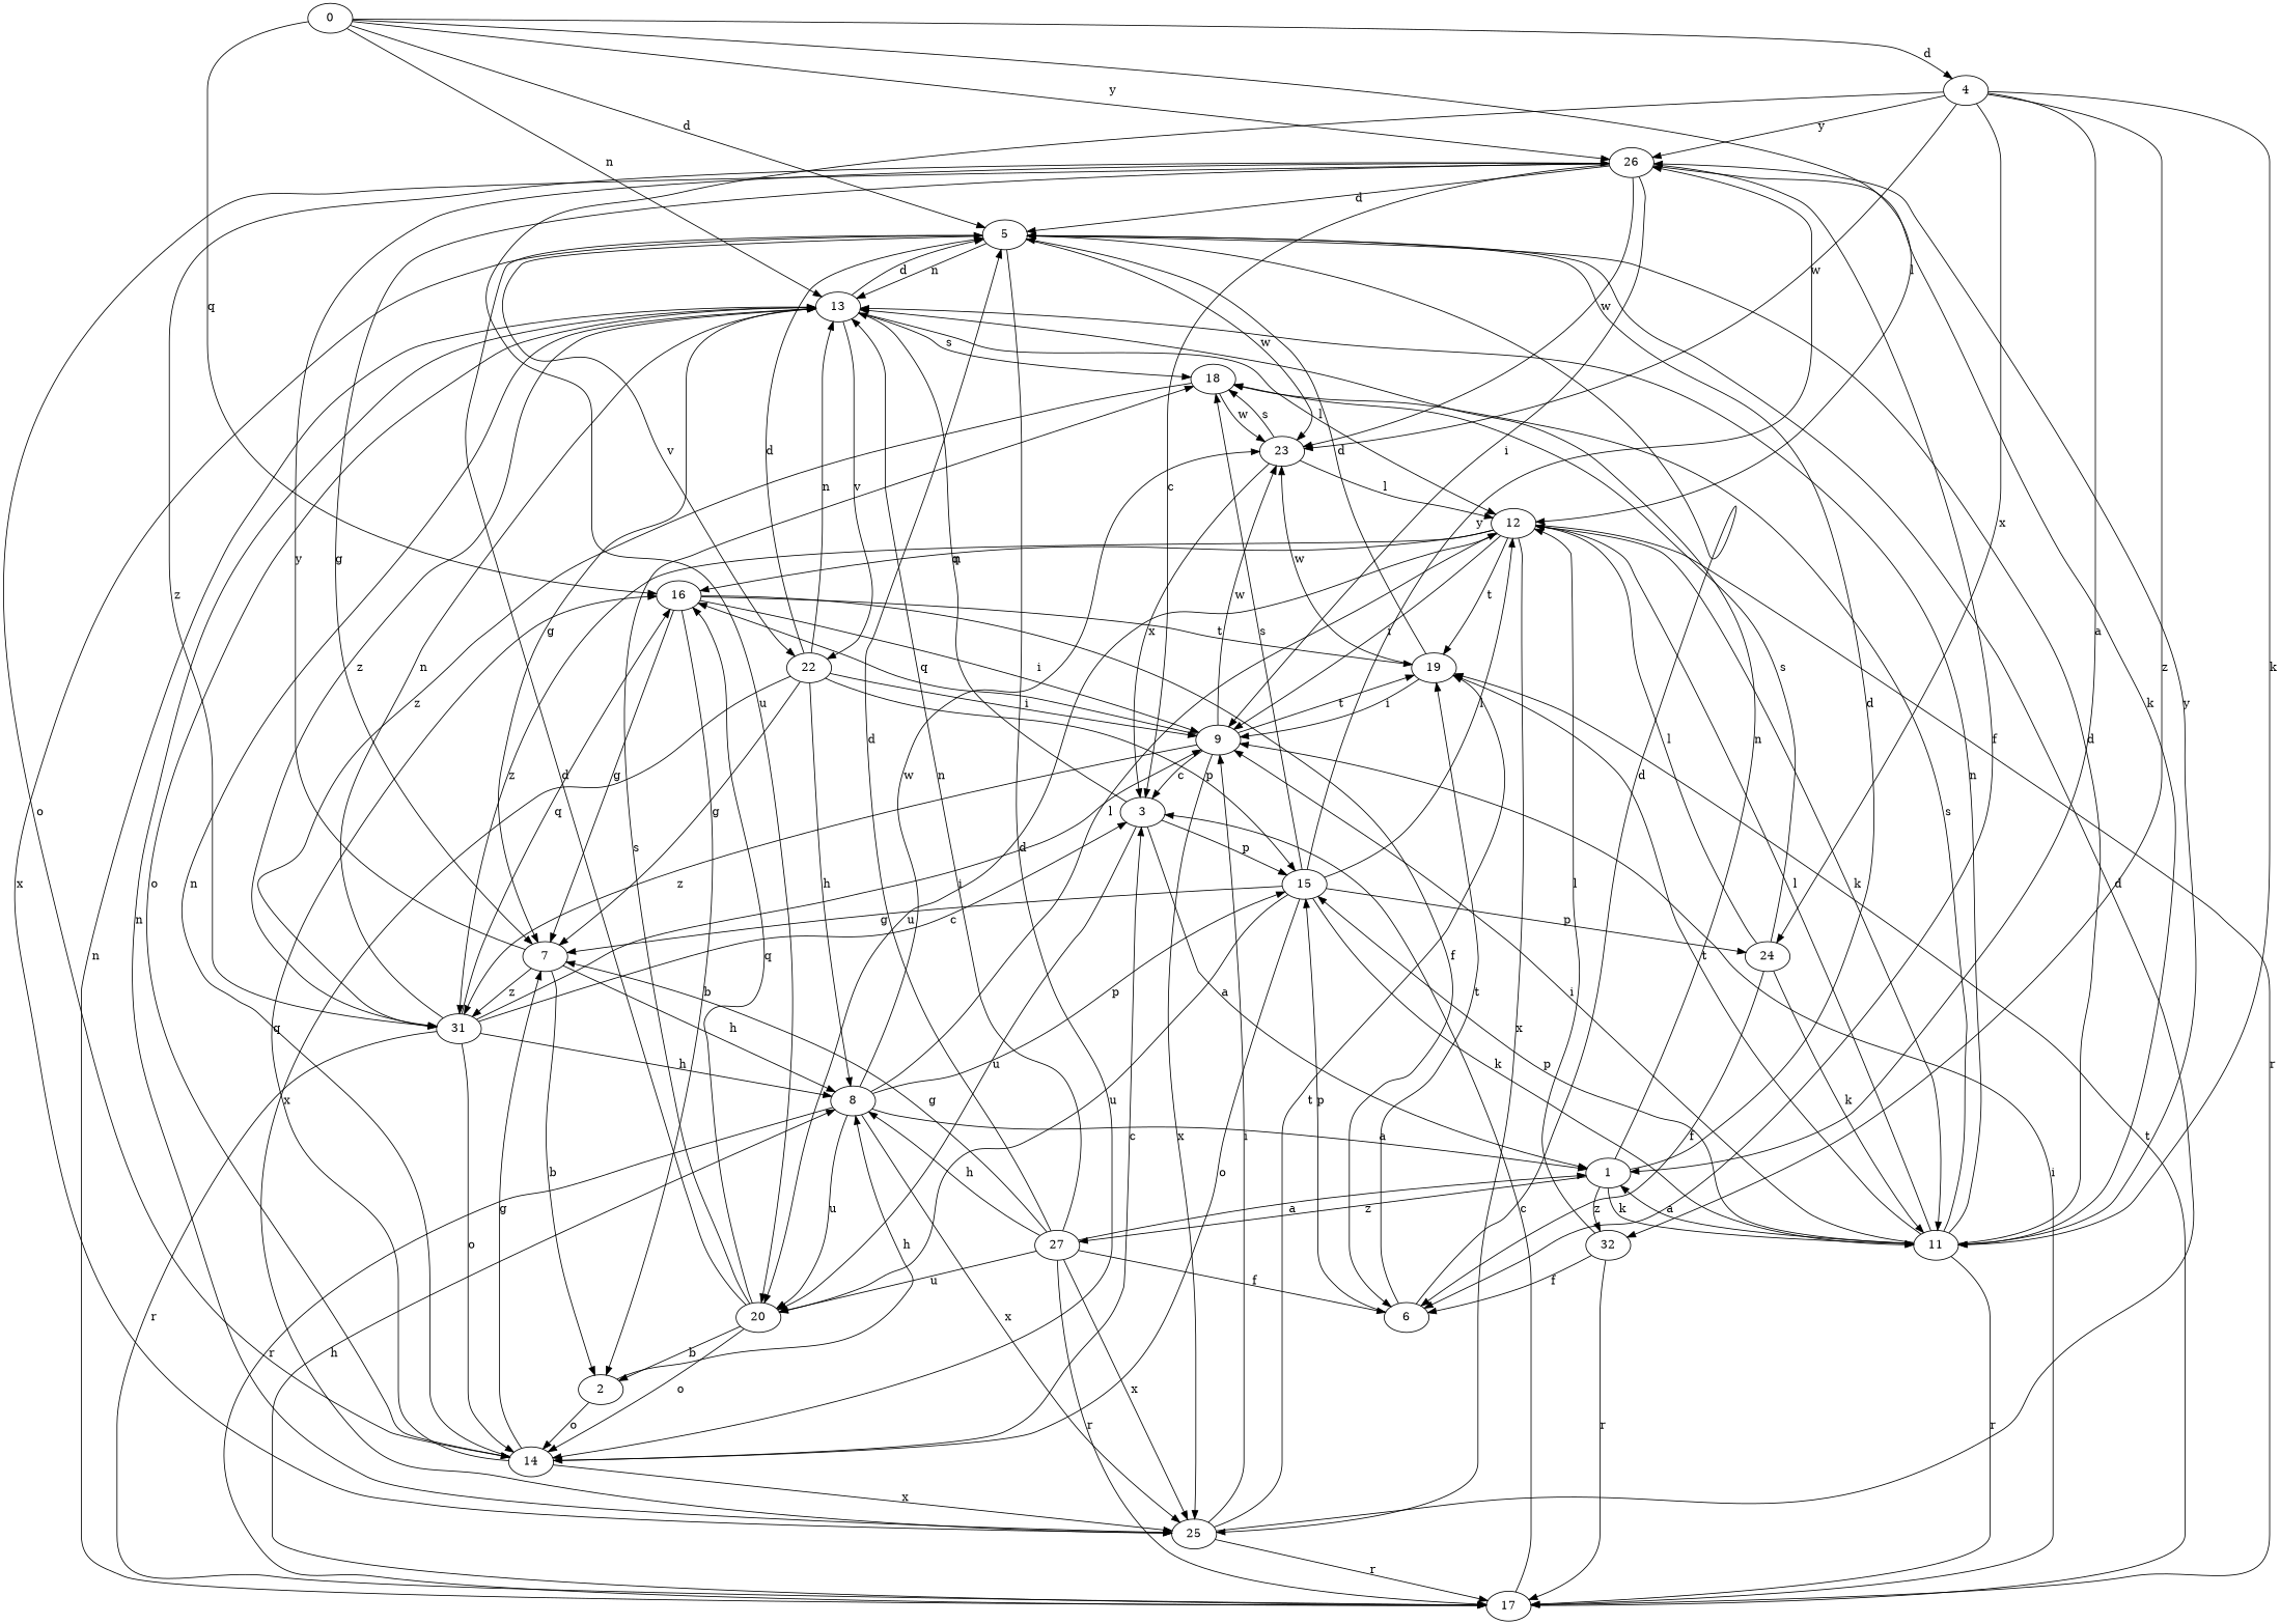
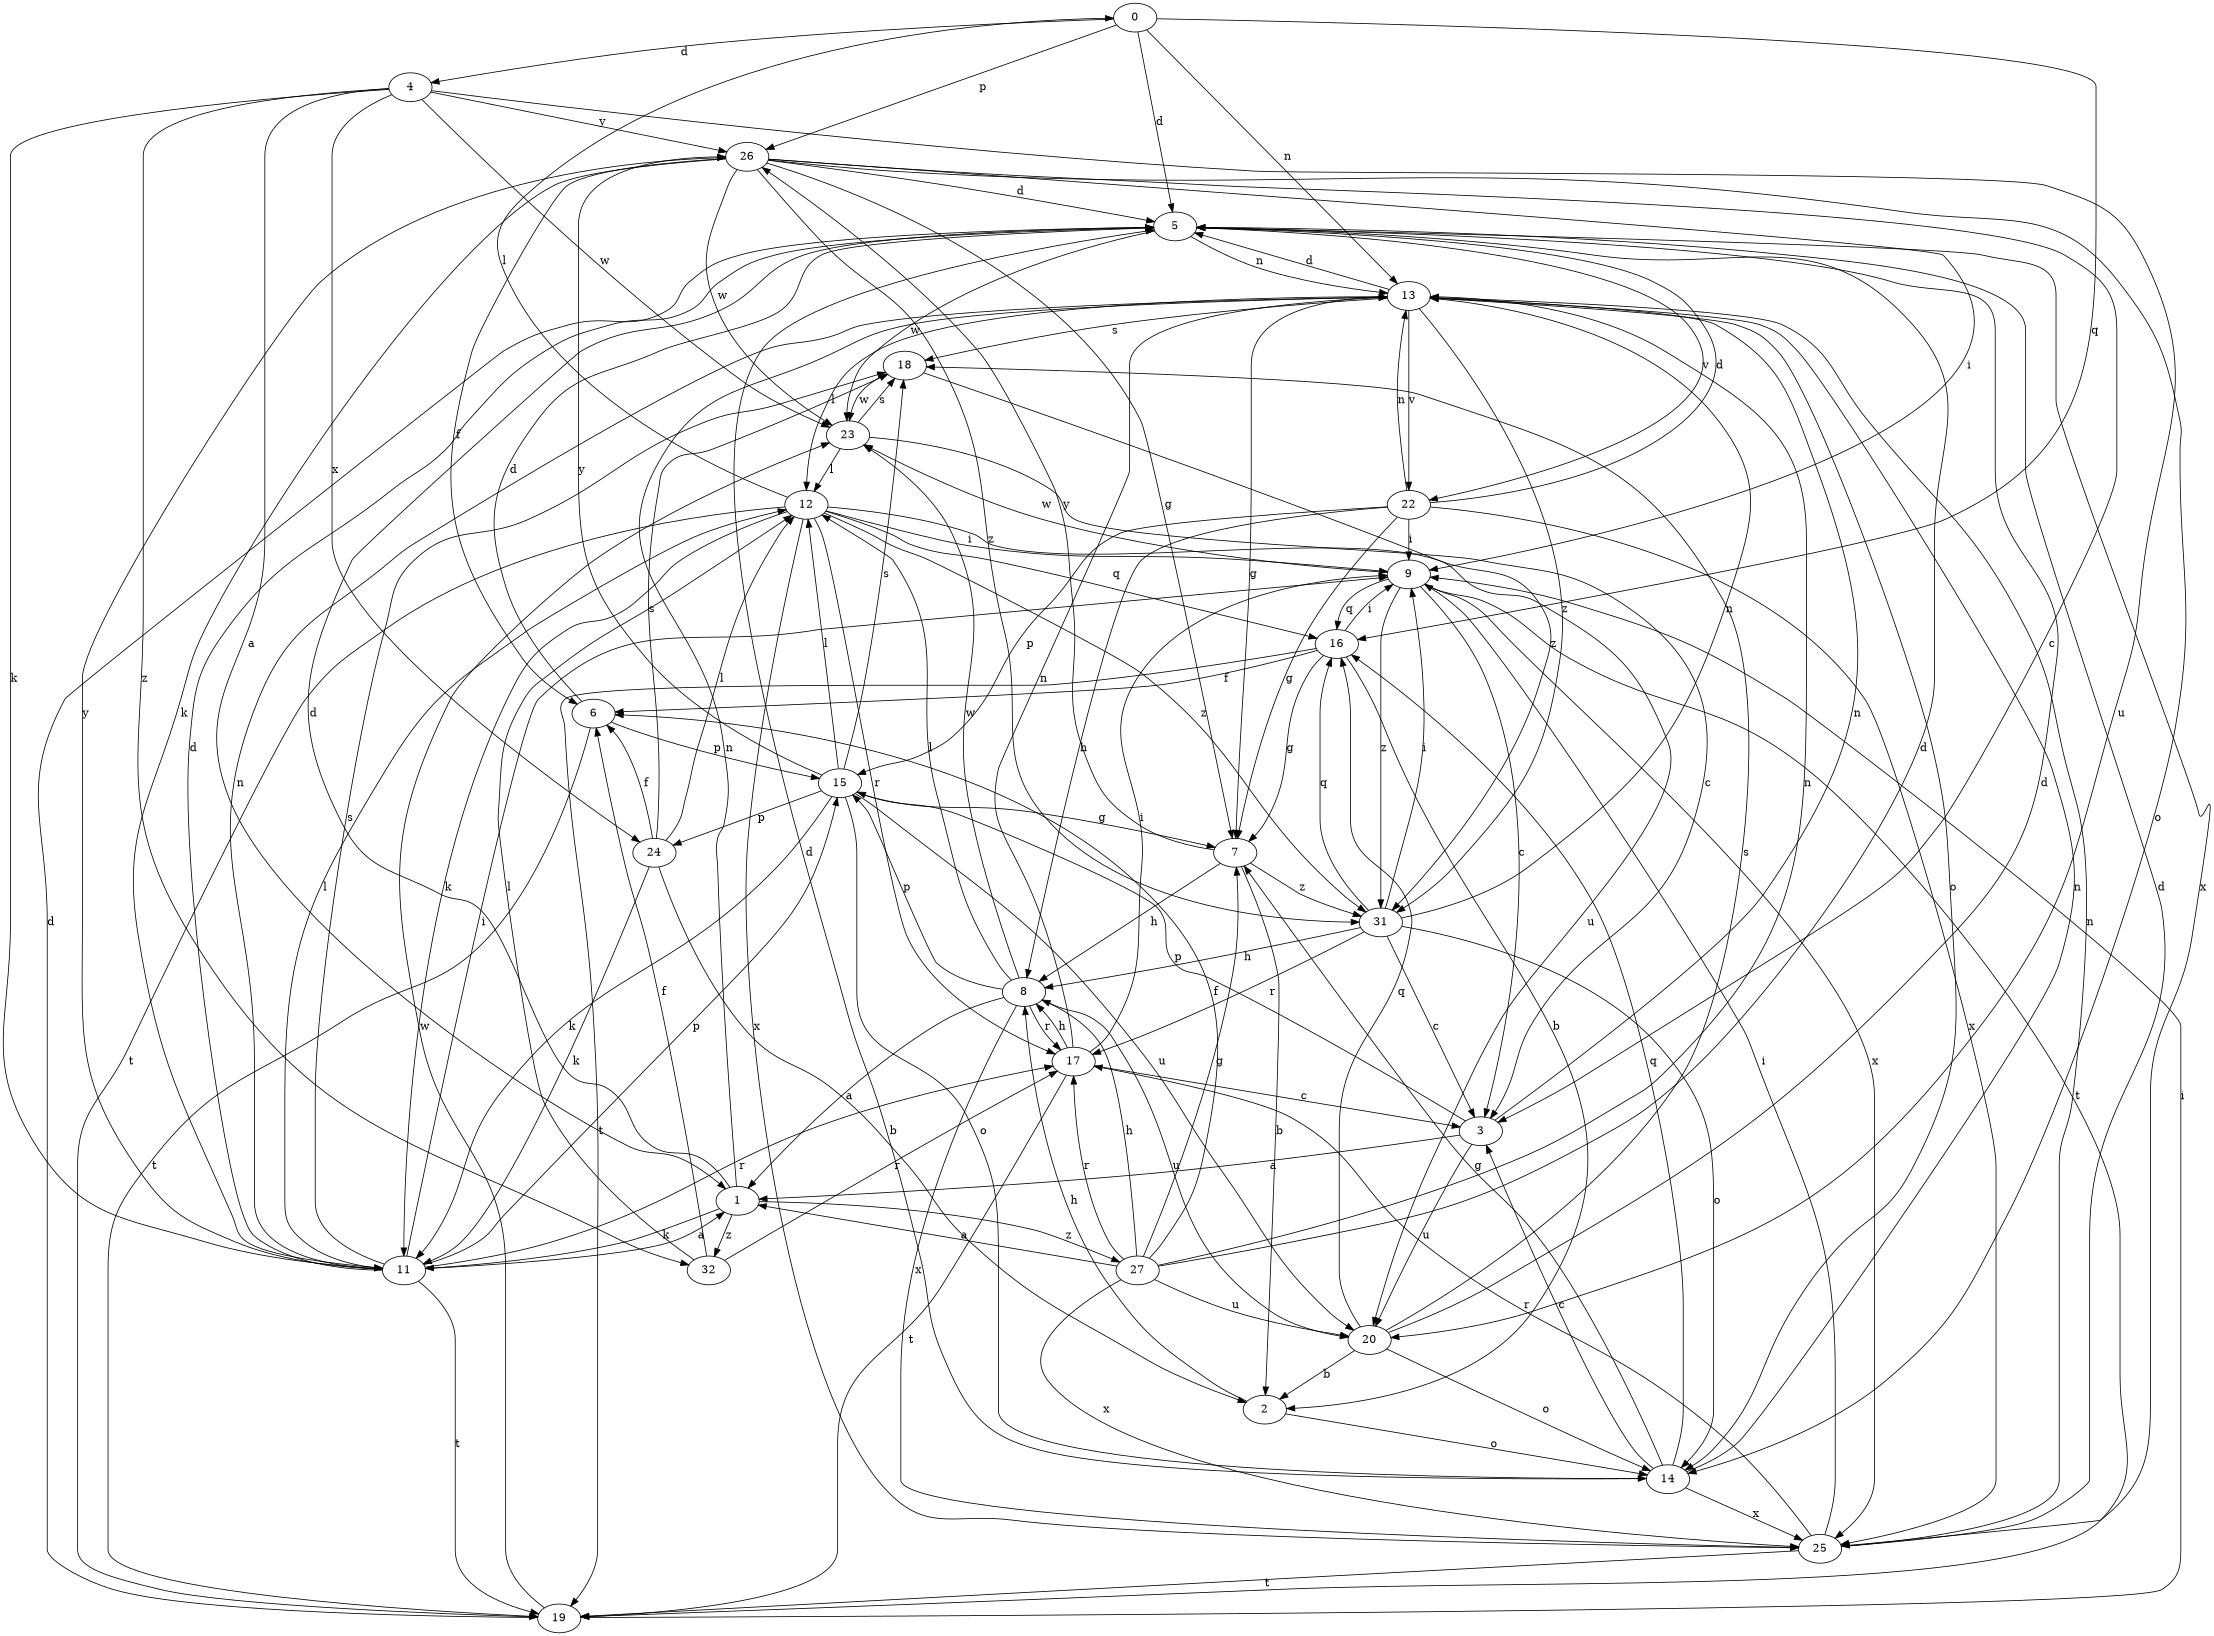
  strict digraph {
    0
    4
    5
    12
    13
    16
    26
    1
    11
    n10 [label=32]
    20
    23
    24
    22
    25
    19
    31
    17
    9
    14
    7
    18
    2
    6
    3
    27
    15
    8
    0 -> 4 [label=d]
    0 -> 5 [label=d]
-   0 -> 12 [label=l]
+   12 -> 0 [label=l]
    0 -> 13 [label=n]
    0 -> 16 [label=q]
-   0 -> 26 [label=y]
+   0 -> 26 [label=p]
    4 -> 26 [label=y]
    4 -> 1 [label=a]
    4 -> 11 [label=k]
    4 -> n10 [label=z]
    4 -> 20 [label=u]
    4 -> 23 [label=w]
    4 -> 24 [label=x]
    5 -> 13 [label=n]
    5 -> 23 [label=w]
    5 -> 22 [label=v]
    5 -> 25 [label=x]
    12 -> 16 [label=q]
    12 -> 11 [label=k]
    12 -> 20 [label=u]
    12 -> 25 [label=x]
    12 -> 19 [label=t]
    12 -> 31 [label=z]
    12 -> 17 [label=r]
    12 -> 9 [label=i]
    13 -> 5 [label=d]
    13 -> 12 [label=l]
    13 -> 22 [label=v]
    13 -> 31 [label=z]
    13 -> 14 [label=o]
    13 -> 7 [label=g]
    13 -> 18 [label=s]
    16 -> 19 [label=t]
    16 -> 9 [label=i]
    16 -> 7 [label=g]
    16 -> 2 [label=b]
    16 -> 6 [label=f]
    26 -> 5 [label=d]
    26 -> 11 [label=k]
    26 -> 23 [label=w]
    26 -> 31 [label=z]
    26 -> 9 [label=i]
    26 -> 14 [label=o]
    26 -> 7 [label=g]
    26 -> 6 [label=f]
    26 -> 3 [label=c]
    1 -> 5 [label=d]
    1 -> 13 [label=n]
    1 -> 11 [label=k]
    1 -> n10 [label=z]
    1 -> 27 [label=z]
    11 -> 5 [label=d]
    11 -> 12 [label=l]
    11 -> 13 [label=n]
    11 -> 26 [label=y]
    11 -> 1 [label=a]
    11 -> 19 [label=t]
    11 -> 17 [label=r]
    11 -> 9 [label=i]
    11 -> 18 [label=s]
    11 -> 15 [label=p]
    n10 -> 12 [label=l]
    n10 -> 17 [label=r]
    n10 -> 6 [label=f]
    20 -> 5 [label=d]
    20 -> 16 [label=q]
    20 -> 14 [label=o]
    20 -> 18 [label=s]
    20 -> 2 [label=b]
    23 -> 12 [label=l]
    23 -> 18 [label=s]
-   23 -> 3 [label=x]
+   23 -> 3 [label=c]
    24 -> 12 [label=l]
    24 -> 11 [label=k]
    24 -> 18 [label=s]
+   24 -> 2 [label=b]
    24 -> 6 [label=f]
    22 -> 5 [label=d]
    22 -> 13 [label=n]
    22 -> 25 [label=x]
    22 -> 9 [label=i]
    22 -> 7 [label=g]
    22 -> 15 [label=p]
    22 -> 8 [label=h]
    25 -> 5 [label=d]
    25 -> 13 [label=n]
    25 -> 19 [label=t]
    25 -> 17 [label=r]
    25 -> 9 [label=i]
    19 -> 5 [label=d]
    19 -> 23 [label=w]
    19 -> 9 [label=i]
    31 -> 13 [label=n]
    31 -> 16 [label=q]
    31 -> 17 [label=r]
    31 -> 9 [label=i]
    31 -> 14 [label=o]
    31 -> 3 [label=c]
    31 -> 8 [label=h]
    17 -> 13 [label=n]
    17 -> 19 [label=t]
    17 -> 9 [label=i]
    17 -> 3 [label=c]
    17 -> 8 [label=h]
    9 -> 16 [label=q]
    9 -> 23 [label=w]
    9 -> 25 [label=x]
    9 -> 19 [label=t]
    9 -> 31 [label=z]
    9 -> 3 [label=c]
-   5 -> 14 [label=d]
+   14 -> 5 [label=d]
    14 -> 13 [label=n]
    14 -> 16 [label=q]
    14 -> 25 [label=x]
    14 -> 7 [label=g]
    14 -> 3 [label=c]
    7 -> 26 [label=y]
    7 -> 31 [label=z]
    7 -> 2 [label=b]
    7 -> 8 [label=h]
    18 -> 23 [label=w]
    18 -> 31 [label=z]
    2 -> 14 [label=o]
    2 -> 8 [label=h]
    6 -> 5 [label=d]
    6 -> 19 [label=t]
    6 -> 15 [label=p]
    3 -> 13 [label=n]
    3 -> 1 [label=a]
    3 -> 20 [label=u]
    3 -> 15 [label=p]
    27 -> 5 [label=d]
    27 -> 13 [label=n]
    27 -> 1 [label=a]
    27 -> 20 [label=u]
    27 -> 25 [label=x]
    27 -> 17 [label=r]
    27 -> 7 [label=g]
    27 -> 6 [label=f]
    27 -> 8 [label=h]
    15 -> 12 [label=l]
    15 -> 26 [label=y]
    15 -> 11 [label=k]
    15 -> 20 [label=u]
    15 -> 24 [label=p]
    15 -> 14 [label=o]
    15 -> 7 [label=g]
    15 -> 18 [label=s]
    8 -> 12 [label=l]
    8 -> 1 [label=a]
    8 -> 20 [label=u]
    8 -> 23 [label=w]
    8 -> 25 [label=x]
    8 -> 17 [label=r]
    8 -> 15 [label=p]
  }
